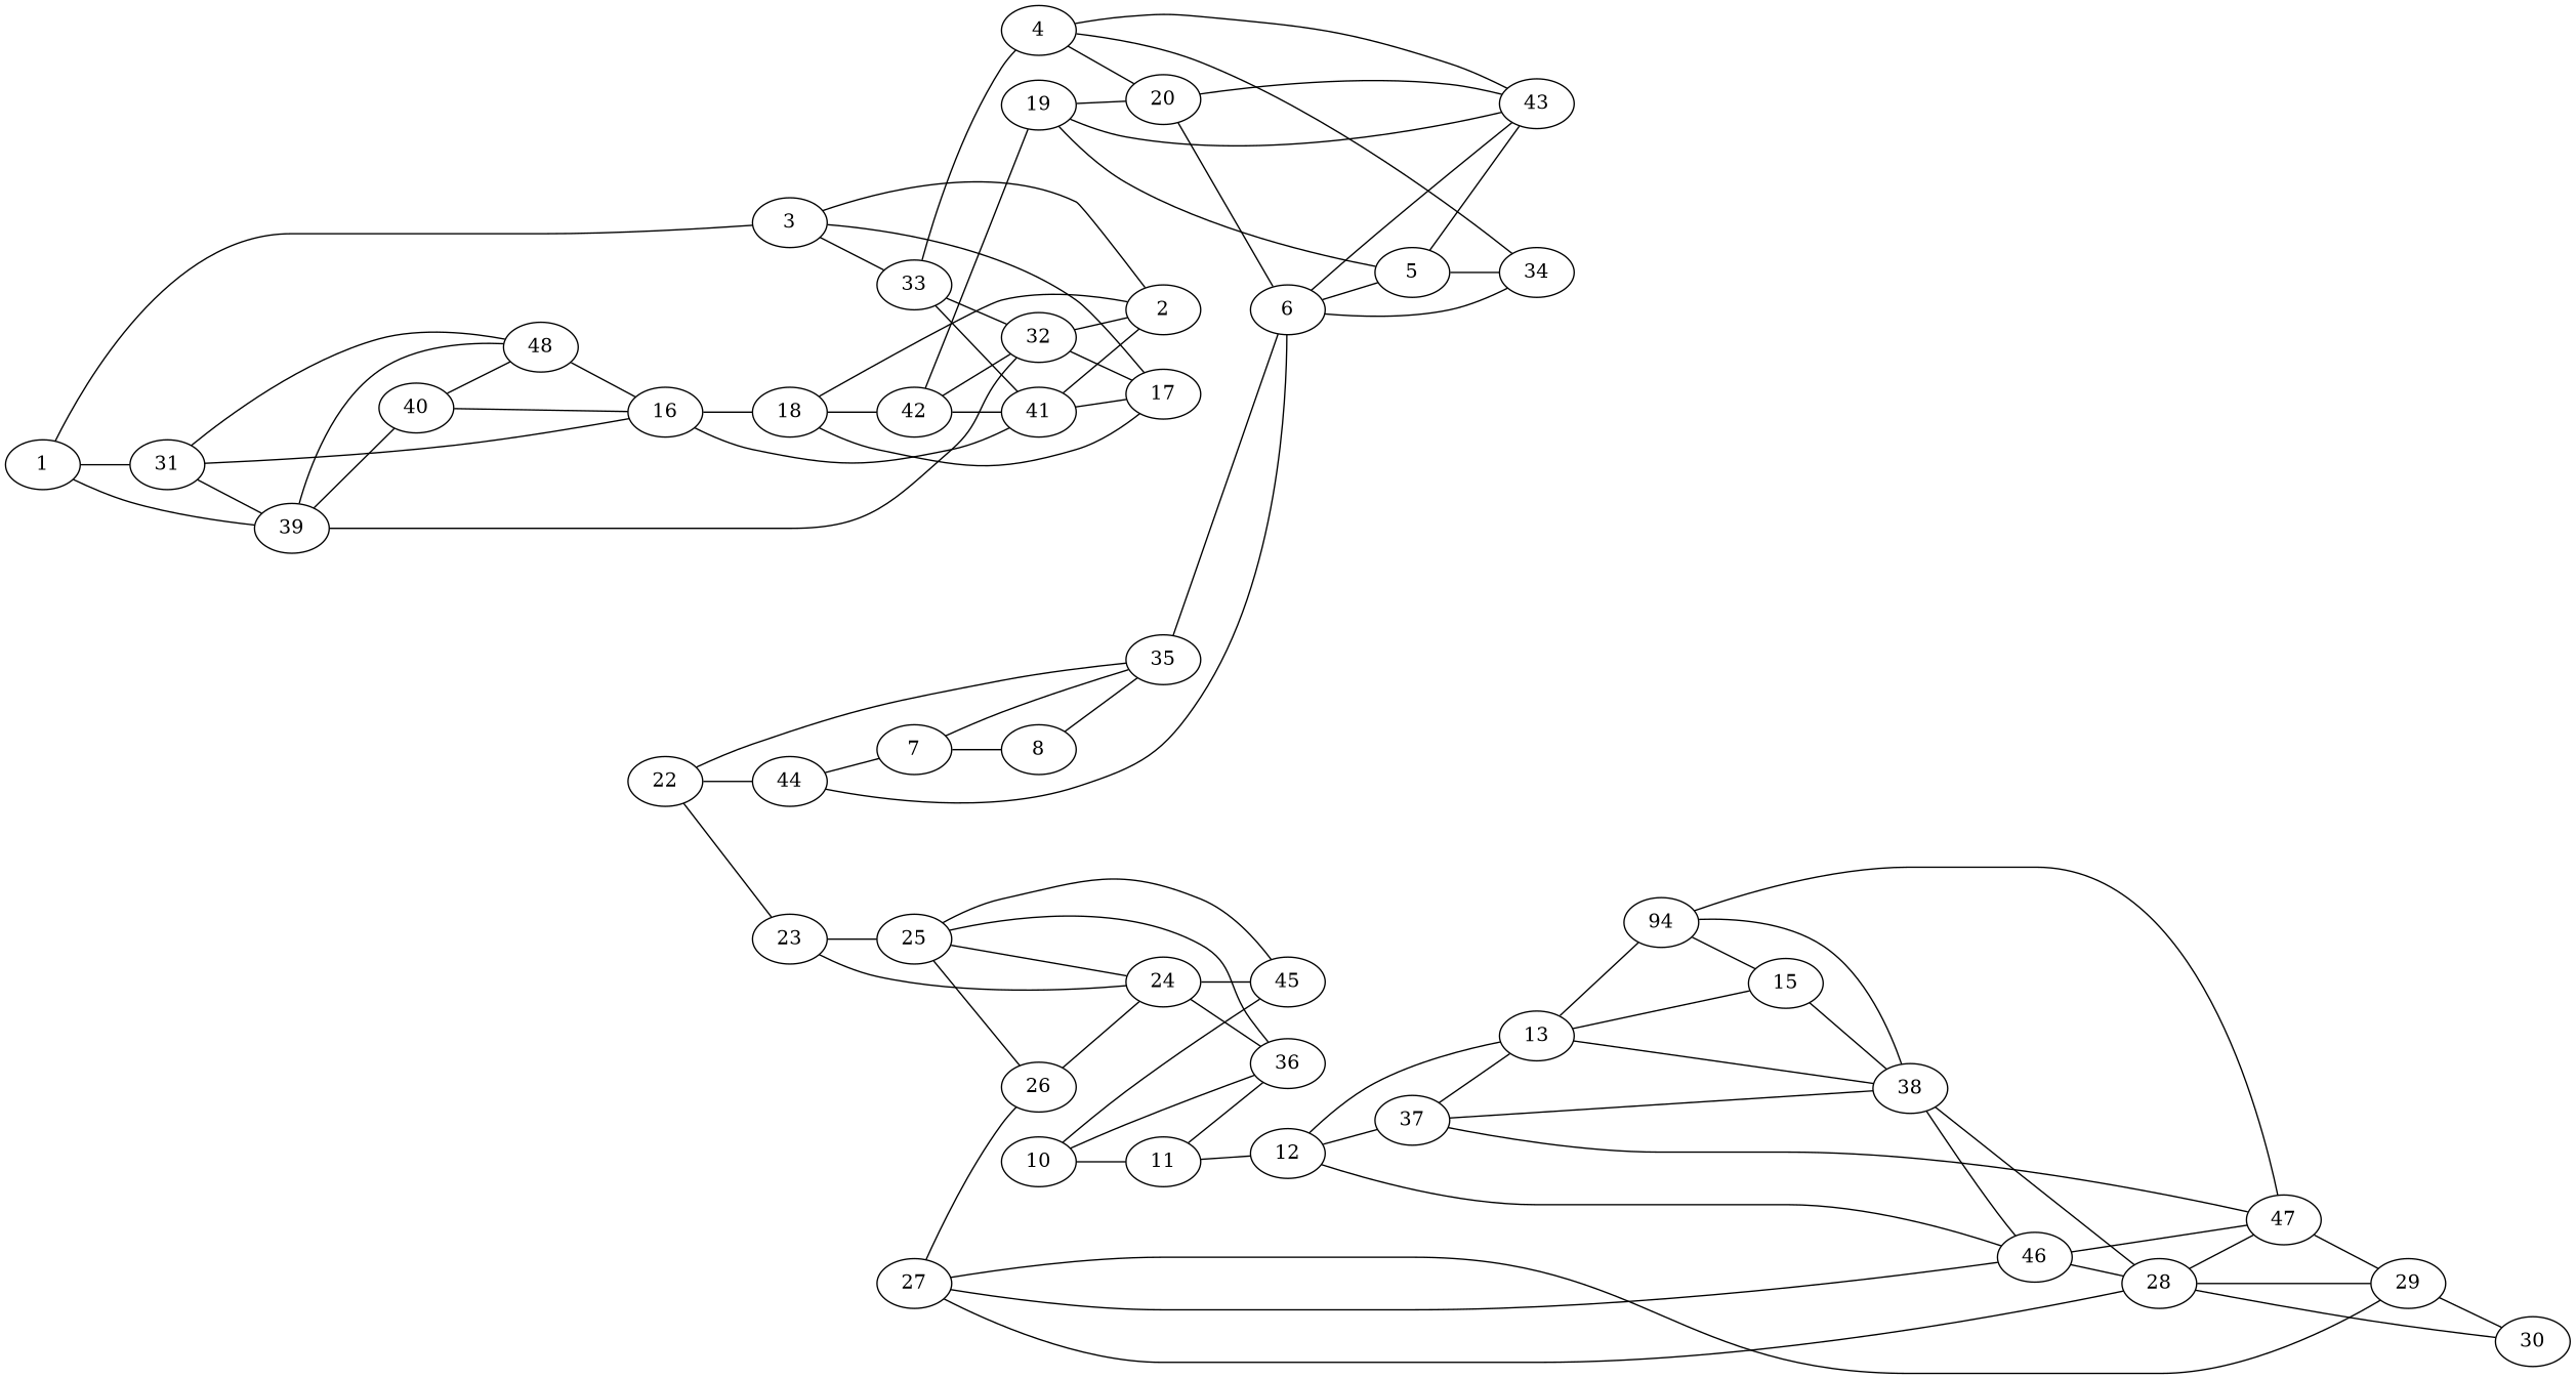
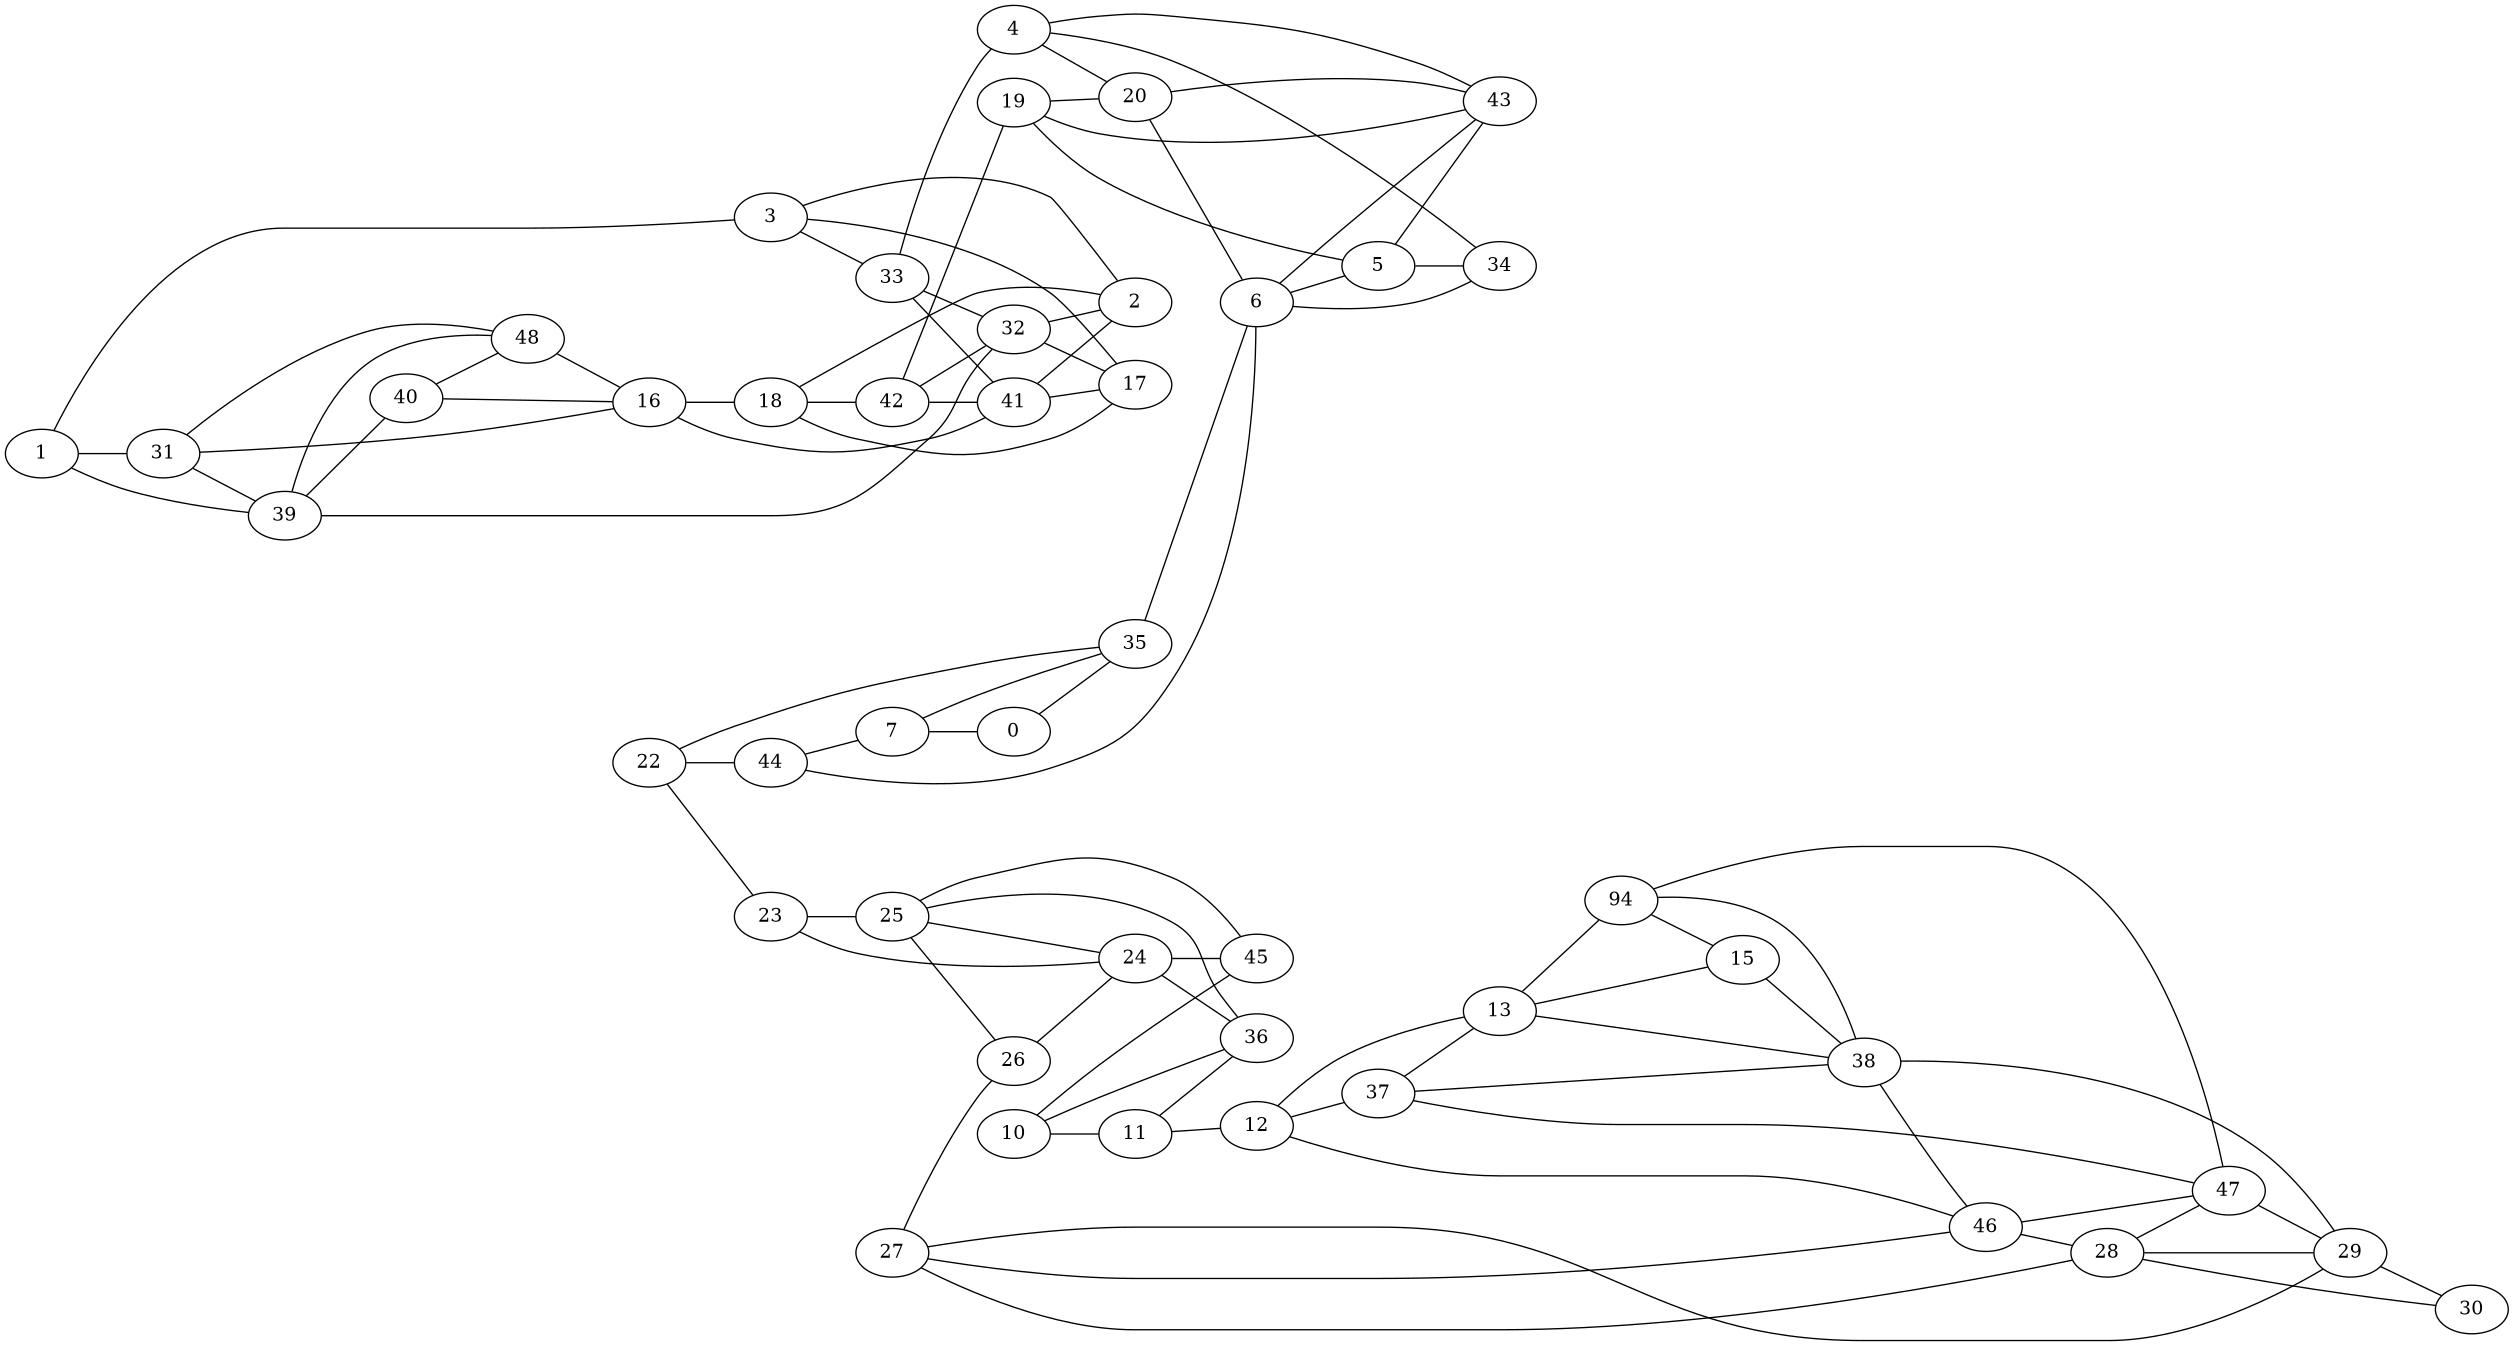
  graph {
    rankdir=LR
    node [aaLength=6 sequence=YFVAAN type=0]
    edge [distance0=23.0 frequency=1 type0=2]
    1 [aaLength=14 sequence=TLESIKSLTNSFNN]
    3 [aaLength=9 sequence=HYDHTRKLL]
    31 [type=1]
    39 [type=1]
    2 [aaLength=3 sequence=VSV]
    17 [aaLength=3 sequence=VSV]
    33 [aaLength=4 sequence=STGI type=1]
    40 [type=1]
    32 [sequence=LDVVVF type=1]
    4 [aaLength=8 sequence=SAEIAKDL]
    41 [sequence=LDVVVF type=1]
    48 [type=1]
    20 [aaLength=8 sequence=HFERRKYF]
    34 [aaLength=4 sequence=YVII type=1]
    43 [aaLength=4 sequence=YVII type=1]
    6 [aaLength=15 sequence=TDEDVREKLQASLKN]
    5 [aaLength=8 sequence=HFERRKYF]
    7 [aaLength=7 sequence=SLEQREQ]
-   8 [aaLength=12 sequence=KTIEVITKQVKA]
+   8 [aaLength=12 sequence=KTIEVITKQVKA label=0]
    35 [sequence=KAVVCF type=1]
    36 [aaLength=5 sequence=VILVY type=1]
    45 [aaLength=5 sequence=VILVY type=1]
    10 [aaLength=5 sequence=PLWAI]
    11 [aaLength=20 sequence=TPEQAQLVHKEIRKIVKDTC]
    12 [aaLength=8 sequence=GEKQANQI]
    37 [aaLength=4 sequence=RILY type=1]
    46 [aaLength=4 sequence=RILY type=1]
    13 [aaLength=7 sequence=NCSSLIQ]
    28 [aaLength=7 sequence=NCSSLIQ]
    n30 [aaLength=7 label=94 sequence=GNASLKE]
    15 [aaLength=9 sequence=SFVDIIKSA]
    38 [aaLength=4 sequence=GFLV type=1]
    47 [aaLength=4 sequence=GFLV type=1]
    29 [aaLength=7 sequence=GNASLKE]
    30 [aaLength=9 sequence=SFVDIIKSA]
    16 [aaLength=14 sequence=TLESIKSLTNSFNN]
    18 [aaLength=9 sequence=HYDHTRKLL]
    42 [aaLength=4 sequence=STGI type=1]
    19 [aaLength=8 sequence=SAEIAKDL]
    44 [sequence=KAVVCF type=1]
    22 [aaLength=7 sequence=SLEQREQ]
    23 [aaLength=12 sequence=KTIEVITKQVKA]
    25 [aaLength=5 sequence=PLWAI]
    26 [aaLength=21 sequence=TPEQAQLVHKEIRKIVKDTCG]
    24 [aaLength=5 sequence=FVDLI]
    27 [aaLength=8 sequence=GEKQANQI]
    1 -- 3 [distance0=32.77098 type0=1]
    1 -- 31 [distance0=32.8434]
    1 -- 39 [distance0=32.8434 type0=3]
    3 -- 2 [distance0=7.849582 type0=1]
    3 -- 17 [distance0=12.37641]
    3 -- 33 [distance0=4.0 type0=4]
    31 -- 39 [distance0=0.0 distance1=0.0 frequency=2 type0=1 type1=5]
    39 -- 40 [distance0=0.0]
    39 -- 32 [distance0=26.0 type0=4]
    33 -- 32
    33 -- 4 [distance0=15.0 type0=4]
    33 -- 41 [type0=3]
    40 -- 48 [distance0=0.0 distance1=0.0 frequency=2 type0=3 type1=5]
    32 -- 2 [distance0=18.35663 distance1=1.0 frequency=2 type1=4]
    32 -- 17 [distance0=20.62261 type0=3]
    4 -- 20 [distance0=16.23035 type0=1]
    4 -- 34 [distance0=17.61353 distance1=3.0 frequency=2 type1=4]
    4 -- 43 [distance0=17.61353 type0=3]
    41 -- 2 [distance0=18.35663]
    41 -- 17 [distance0=20.62261 distance1=1.0 frequency=2 type0=3 type1=4]
    48 -- 31 [distance0=0.0 type0=1]
    48 -- 39 [distance0=0.0]
    48 -- 16 [distance0=5.0 type0=4]
    20 -- 6 [distance0=16.07561 type0=3]
    43 -- 20 [distance0=1.0 type0=4]
    6 -- 34 [distance0=15.44367]
    6 -- 43 [distance0=15.44367 type0=3]
    6 -- 5 [distance0=13.1656 type0=1]
    5 -- 34 [distance0=8.737468 type0=1]
    5 -- 43 [distance0=8.737468]
    7 -- 8 [distance0=8.738802 distance1=1.0 frequency=2 type0=1 type1=4]
    7 -- 35 [distance0=17.24988]
    8 -- 35 [distance0=20.99367 type0=3]
    35 -- 6 [distance0=17.39273 type0=3]
    10 -- 36 [distance0=18.23195]
    10 -- 45 [distance0=18.23195 type0=3]
    10 -- 11 [distance0=14.79225 distance1=6.0 frequency=2 type0=1 type1=4]
    11 -- 36 [distance0=27.67821 type0=3]
    11 -- 12 [distance0=22.3528 distance1=0.0 frequency=2 type1=5]
    12 -- 37 [distance0=16.93471 distance1=0.0 frequency=2 type0=1 type1=5]
    12 -- 46 [distance0=16.93471]
    37 -- 13 [distance0=7.0 type0=4]
    46 -- 28 [distance0=7.0 type0=4]
    13 -- 12 [distance0=30.61941 type0=3]
    13 -- n30 [distance0=23.71547 type0=1]
    13 -- 15 [distance0=25.2775]
    13 -- 38 [distance0=5.0 type0=4]
    28 -- 47 [distance0=5.0 type0=4]
    28 -- 29 [distance0=21.30778 type0=1]
    28 -- 30 [distance0=24.16672]
    n30 -- 15 [distance0=10.17951 distance1=0.0 frequency=2 type0=1 type1=5]
    n30 -- 38 [distance0=23.07028]
    n30 -- 47 [distance0=23.07028 type0=3]
    15 -- 38 [distance0=27.95308 type0=3]
    38 -- 37
    38 -- 46 [type0=3]
    47 -- 37
    47 -- 46 [type0=3]
    47 -- 29 [distance0=0.0 type0=5]
-   28 -- 38 [distance0=30.32633 type0=3]
+   29 -- 38 [distance0=30.32633 type0=3]
    29 -- 30 [distance0=10.81999 distance1=0.0 frequency=2 type0=1 type1=5]
    16 -- 31 [distance0=30.88118 type0=1]
    16 -- 40 [distance0=30.88118 type0=3]
    16 -- 41 [distance0=7.0 type0=4]
    16 -- 18 [distance0=30.88118]
    18 -- 2 [distance0=13.28254]
    18 -- 17 [distance0=8.298012 type0=1]
    18 -- 42 [distance0=4.0 type0=4]
    42 -- 32
    42 -- 41 [type0=3]
    42 -- 19 [distance0=15.0 type0=4]
    19 -- 20 [distance0=25.19331 type0=3]
    19 -- 43 [distance0=3.0 type0=4]
    19 -- 5 [distance0=24.39069]
    44 -- 6 [distance0=17.39273 type0=3]
    44 -- 7 [distance0=17.24988]
    22 -- 35 [distance0=26.60915]
    22 -- 44 [distance0=26.60915 type0=3]
    22 -- 23 [distance0=12.95296 distance1=1.0 frequency=2 type0=1 type1=4]
    23 -- 25 [distance0=29.59766 type0=3]
    25 -- 36 [distance0=28.10144]
    25 -- 45 [distance0=28.10144 type0=3]
    25 -- 26 [distance0=18.12981 distance1=6.0 frequency=2 type0=1 type1=4]
    26 -- 24 [distance0=31.73168 type0=3]
    24 -- 36 [distance0=30.59925 type0=3]
    24 -- 45 [distance0=5.0 type0=4]
    24 -- 23 [distance0=18.88664 type0=1]
    24 -- 25 [distance0=28.93212]
    27 -- 46 [distance0=0.0 type0=5]
    27 -- 28 [distance0=28.18897]
    27 -- 29 [distance0=38.31043 type0=3]
    27 -- 26 [distance0=24.57014 type0=1]
  }
